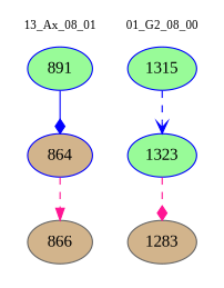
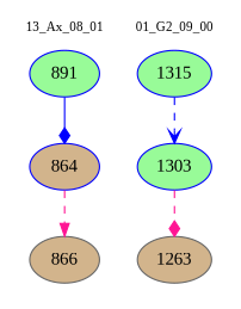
  digraph {
    fontname="Liberation Serif"
    node [color=blue fillcolor=palegreen fontname="Liberation Serif" style=filled]
    edge [arrowhead=diamond color=blue fontname="Liberation Serif" style=dashed]
    n1 [label=891]
    n2 [fillcolor=tan label=864]
    n3 [color=gray40 fillcolor=tan label=866]
    n4 [label=1315]
-   n5 [label=1323]
-   n6 [color=gray40 fillcolor=tan label=1283]
+   n5 [label=1303]
+   n6 [color=gray40 fillcolor=tan label=1263]
    subgraph cluster_1 {
      color=white
      fontsize=10
      label="13_Ax_08_01"
      n1
      n2
      n3
    }
    subgraph cluster_2 {
      color=white
      fontsize=10
-     label="01_G2_08_00"
+     label="01_G2_09_00"
      n4
      n5
      n6
    }
    n1 -> n2 [style=solid]
    n2 -> n3 [arrowhead=normal color=deeppink]
    n4 -> n5 [arrowhead=vee]
    n5 -> n6 [color=deeppink]
  }
